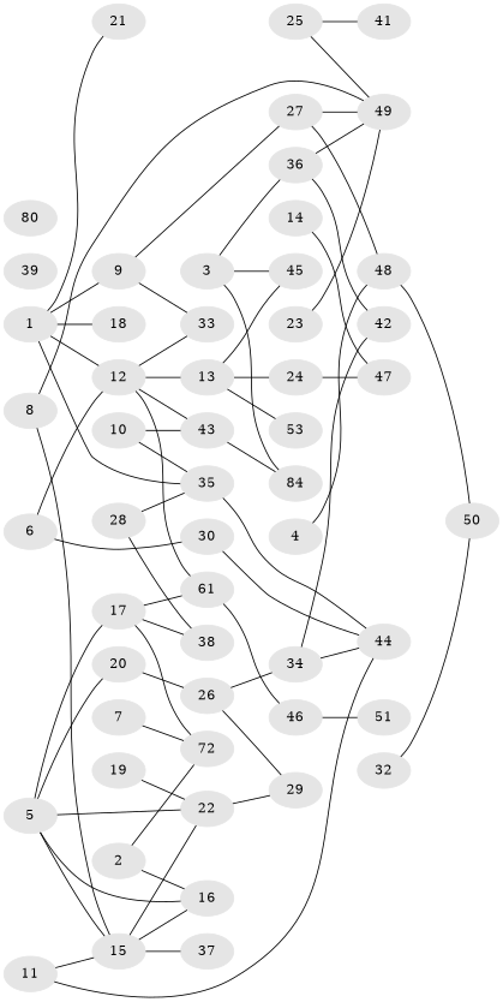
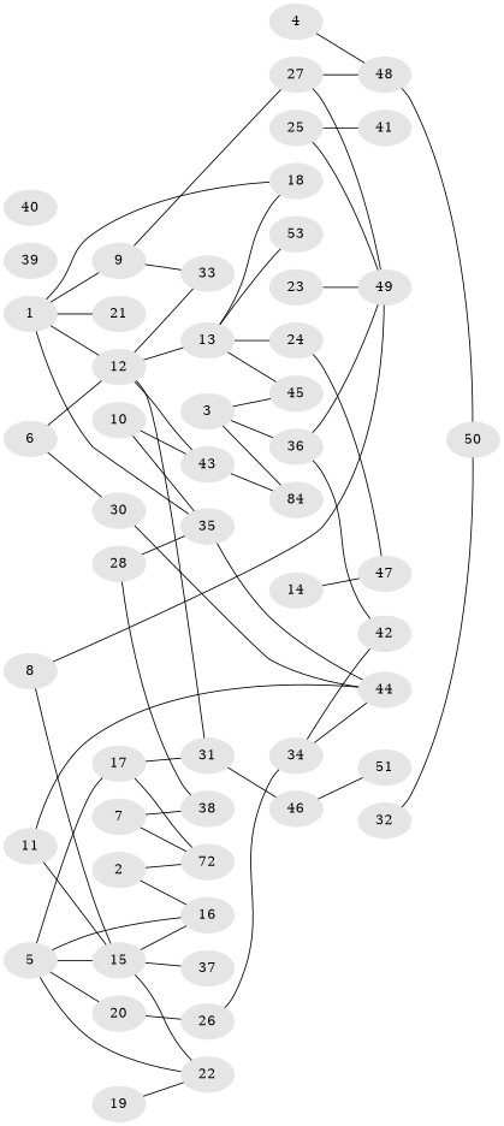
  graph {
    rankdir=LR
    node [color=gray90 style=filled]
    1
    9
    12
    18
    21
    35
    27
    33
    43
    13
-   31 [label=61]
+   31
    44
    2
    16
    n15 [label=72]
    3
    36
    45
    n19 [label=84]
    49
    42
    4
    48
    50
    5
    15
    17
    20
    22
    37
    26
-   29
    6
    30
    7
    38
    8
    10
    11
    24
    53
    46
    47
    14
    19
    34
    23
    25
    41
    28
    51
    32
    39
-   40 [label=80]
+   40
    1 -- 9
    1 -- 12
    1 -- 18
    1 -- 21
    1 -- 35
    9 -- 27
    9 -- 33
    12 -- 33
    12 -- 43
    12 -- 13
    12 -- 31
    35 -- 44
    27 -- 49
    27 -- 48
    43 -- n19
+   13 -- 18
    13 -- 45
    13 -- 24
    13 -- 53
    31 -- 46
    2 -- 16
    2 -- n15
    3 -- 36
    3 -- 45
    3 -- n19
    36 -- 49
    36 -- 42
    4 -- 48
    48 -- 50
    5 -- 16
    5 -- 15
    5 -- 17
    5 -- 20
    5 -- 22
    15 -- 16
    15 -- 22
    15 -- 37
    17 -- 31
    17 -- n15
    20 -- 26
-   22 -- 29
-   26 -- 29
    26 -- 34
    6 -- 12
    6 -- 30
    30 -- 44
    7 -- n15
-   17 -- 38
+   7 -- 38
    8 -- 49
    8 -- 15
    10 -- 35
    10 -- 43
    11 -- 44
    11 -- 15
    24 -- 47
    46 -- 51
    14 -- 47
    19 -- 22
    34 -- 44
    34 -- 42
    23 -- 49
    25 -- 49
    25 -- 41
    28 -- 35
    28 -- 38
    32 -- 50
  }
